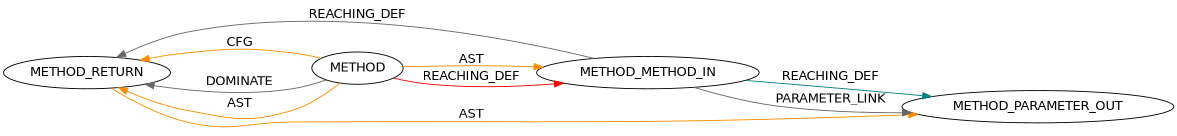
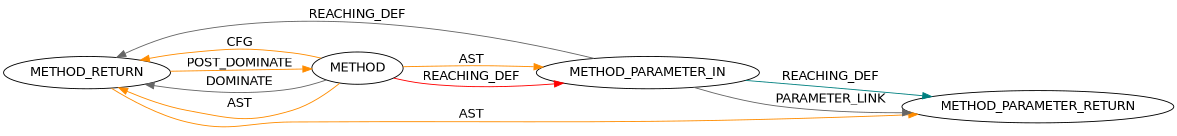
  digraph {
    fontname="DejaVu Sans"
    rankdir=LR
    node [CODE=p1 EVALUATION_STRATEGY=BY_VALUE ORDER=1 TYPE_FULL_NAME=ANY fontname="DejaVu Sans" NAME=p1]
    edge [color=darkorange fontname="DejaVu Sans"]
    n1 [CODE=RET ORDER=2 label=METHOD_RETURN NAME=""]
    n2 [AST_PARENT_FULL_NAME="<global>" AST_PARENT_TYPE=NAMESPACE_BLOCK CODE="<empty>" FILENAME="<empty>" FULL_NAME=skb_queue_len IS_EXTERNAL=true NAME=skb_queue_len ORDER=0 label=METHOD EVALUATION_STRATEGY="" TYPE_FULL_NAME=""]
-   n3 [INDEX=1 IS_VARIADIC=false label=METHOD_PARAMETER_OUT]
-   n4 [INDEX=1 IS_VARIADIC=false label=METHOD_METHOD_IN]
+   n3 [INDEX=1 IS_VARIADIC=false label=METHOD_PARAMETER_RETURN]
+   n4 [INDEX=1 IS_VARIADIC=false label=METHOD_PARAMETER_IN]
+   n1 -> n2 [label=POST_DOMINATE]
    n1 -> n3 [label=AST]
    n2 -> n1 [color=gray40 label=DOMINATE]
    n2 -> n1 [label=AST]
    n2 -> n1 [label=CFG]
    n2 -> n4 [label=AST]
    n2 -> n4 [color=red label=REACHING_DEF]
    n4 -> n1 [VARIABLE=p1 color=gray40 label=REACHING_DEF]
    n4 -> n3 [color=gray40 label=PARAMETER_LINK]
    n4 -> n3 [VARIABLE=p1 color=teal label=REACHING_DEF]
  }
